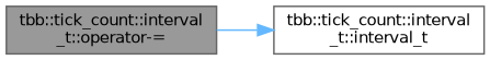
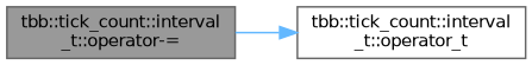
  digraph {
    rankdir=LR
    node [fontname=Helvetica fontsize=10 shape=box style=filled]
    n1 [color=gray40 fillcolor=grey60 fontcolor=black height=0.2 label="tbb::tick_count::interval\l_t::operator-=" width=0.4]
-   n2 [color=grey40 fillcolor=white height=0.2 label="tbb::tick_count::interval\l_t::interval_t" width=0.4]
+   n2 [color=grey40 fillcolor=white height=0.2 label="tbb::tick_count::interval\l_t::operator_t" width=0.4]
    n1 -> n2 [color=steelblue1 fontname=Helvetica fontsize=10 labelfontname=Helvetica labelfontsize=10 style=solid]
  }
